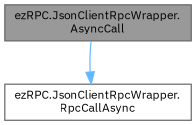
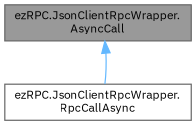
  digraph {
    rankdir=TB
    fontname="IBM Plex Sans"
    node [fontname="IBM Plex Sans" fontsize=10 shape=box style=filled]
    n1 [color=gray40 fillcolor=grey60 fontcolor=black height=0.2 label="ezRPC.JsonClientRpcWrapper.\lAsyncCall" width=0.4]
    n2 [color=grey40 fillcolor=white height=0.2 label="ezRPC.JsonClientRpcWrapper.\lRpcCallAsync" width=0.4]
-   n1 -> n2 [color=steelblue1 fontname="IBM Plex Sans" fontsize=10 labelfontname=Helvetica labelfontsize=10 style=solid]
+   n2 -> n1 [color=steelblue1 fontname="IBM Plex Sans" fontsize=10 labelfontname=Helvetica labelfontsize=10 style=solid]
  }
